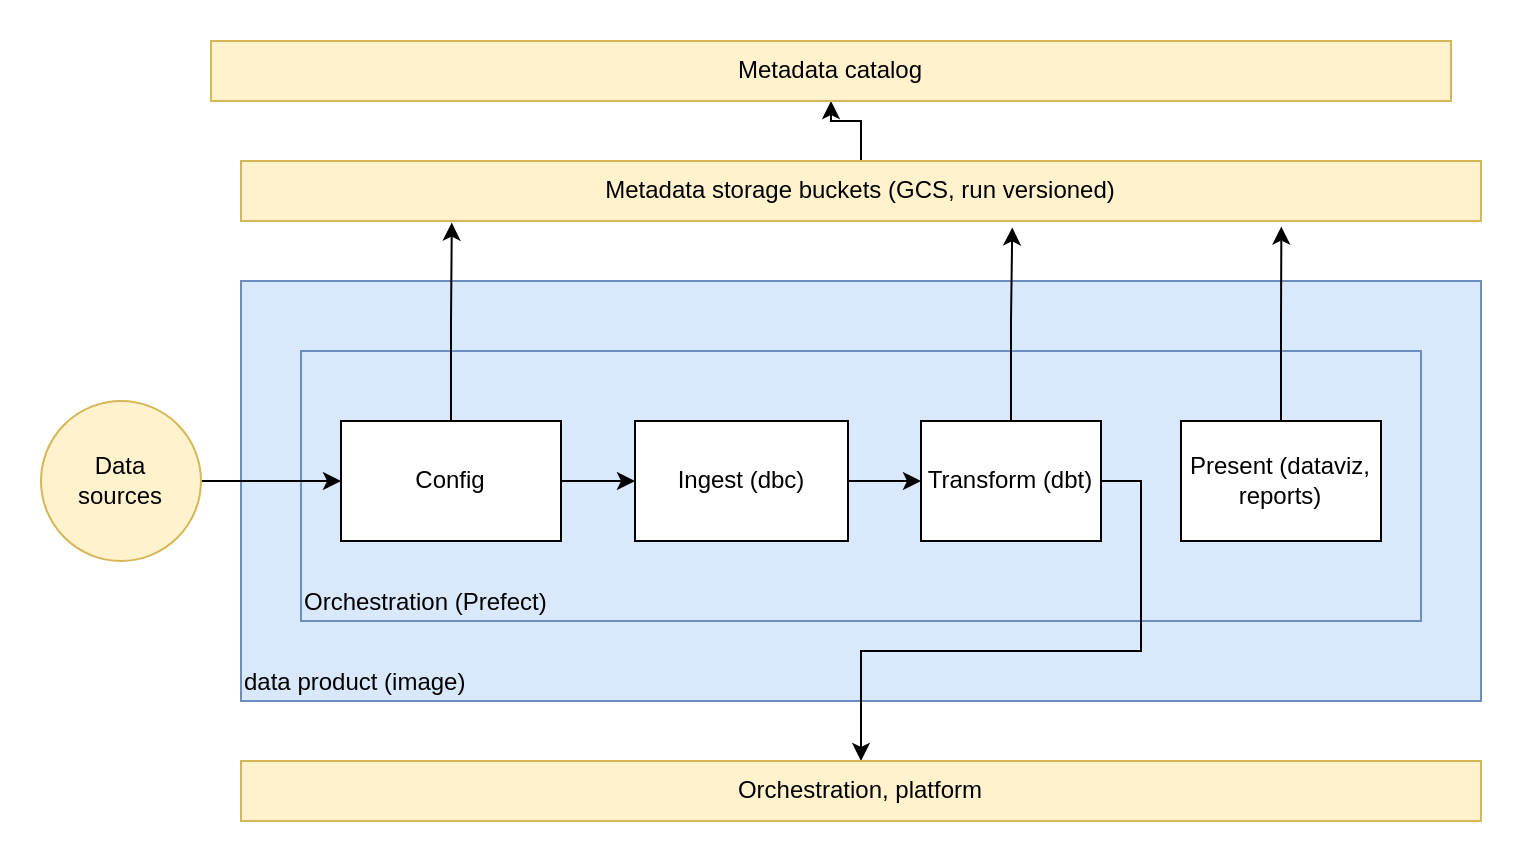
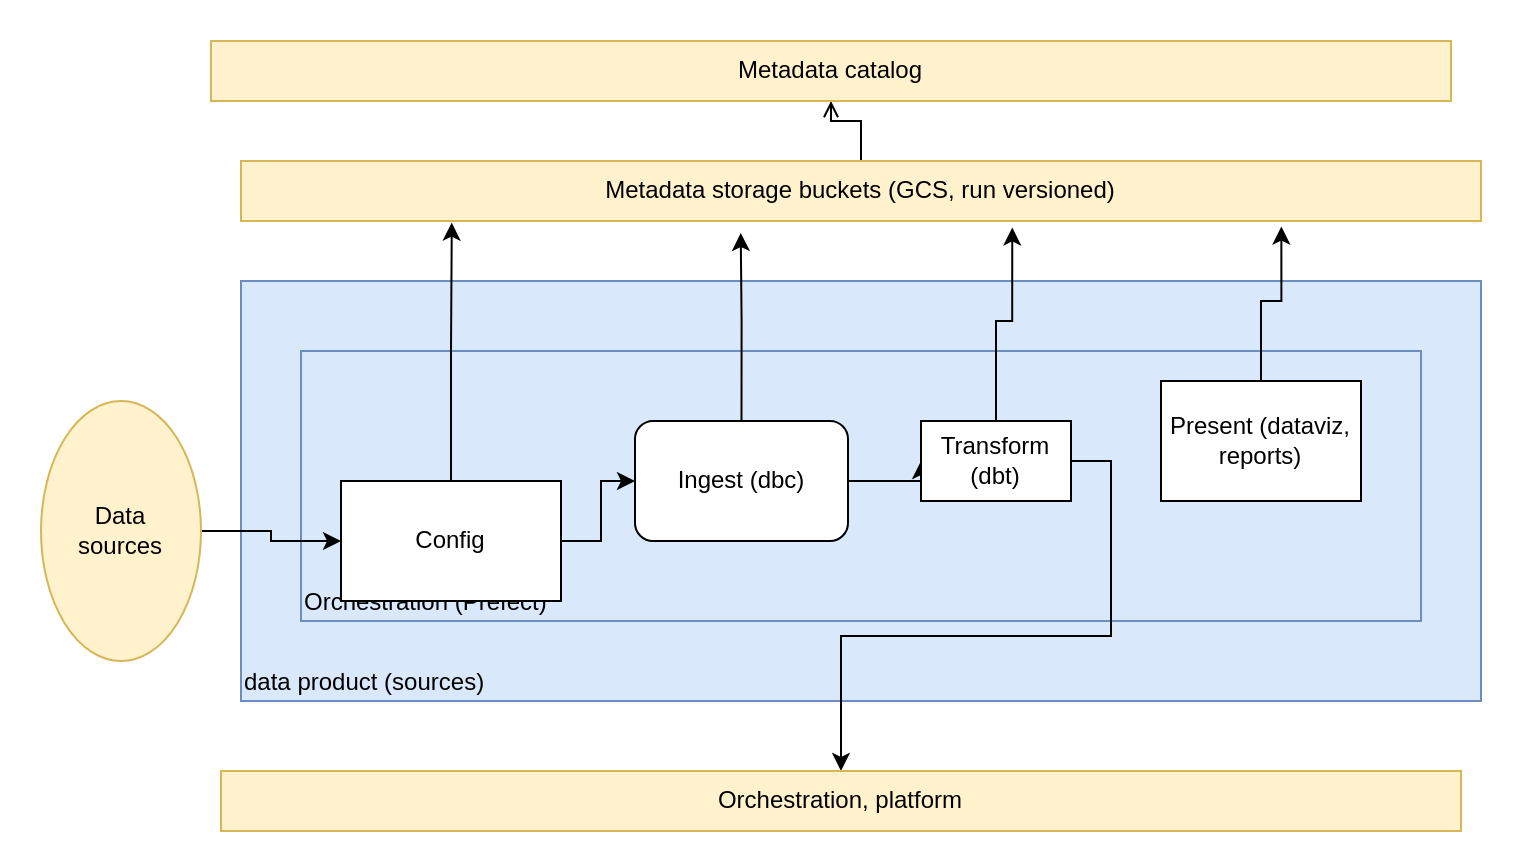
  <mxCell id="0" />
  <mxCell id="1" parent="0" />
- <mxCell id="2" value="&lt;div style=&quot;text-align: justify&quot;&gt;&lt;span&gt;data product (image)&lt;/span&gt;&lt;/div&gt;" style="rounded=0;whiteSpace=wrap;html=1;align=left;fillColor=#dae8fc;strokeColor=#6c8ebf;verticalAlign=bottom;" parent="1" vertex="1"><mxGeometry x="120" y="140" width="620" height="210" as="geometry" /></mxCell>
+ <mxCell id="2" value="&lt;div style=&quot;text-align: justify&quot;&gt;&lt;span&gt;data product (sources)&lt;/span&gt;&lt;/div&gt;" style="rounded=0;whiteSpace=wrap;html=1;align=left;fillColor=#dae8fc;strokeColor=#6c8ebf;verticalAlign=bottom;" parent="1" vertex="1"><mxGeometry x="120" y="140" width="620" height="210" as="geometry" /></mxCell>
  <mxCell id="3" value="Orchestration (Prefect)" style="rounded=0;whiteSpace=wrap;html=1;verticalAlign=bottom;align=left;fillColor=#dae8fc;strokeColor=#6c8ebf;" parent="1" vertex="1"><mxGeometry x="150" y="175" width="560" height="135" as="geometry" /></mxCell>
  <mxCell id="4" style="edgeStyle=orthogonalEdgeStyle;rounded=0;orthogonalLoop=1;jettySize=auto;html=1;exitX=1;exitY=0.5;exitDx=0;exitDy=0;entryX=0;entryY=0.5;entryDx=0;entryDy=0;" parent="1" source="6" target="9" edge="1"><mxGeometry relative="1" as="geometry" /></mxCell>
- <mxCell id="6" value="Ingest (dbc)" style="rounded=0;whiteSpace=wrap;html=1;" parent="1" vertex="1"><mxGeometry x="317" y="210" width="106.5" height="60" as="geometry" /></mxCell>
+ <mxCell id="5" style="edgeStyle=orthogonalEdgeStyle;rounded=0;orthogonalLoop=1;jettySize=auto;html=1;exitX=0.5;exitY=0;exitDx=0;exitDy=0;entryX=0.403;entryY=1.2;entryDx=0;entryDy=0;entryPerimeter=0;" parent="1" source="6" target="13" edge="1"><mxGeometry relative="1" as="geometry" /></mxCell>
+ <mxCell id="6" value="Ingest (dbc)" style="whiteSpace=wrap;html=1;rounded=1;" parent="1" vertex="1"><mxGeometry x="317" y="210" width="106.5" height="60" as="geometry" /></mxCell>
  <mxCell id="7" style="edgeStyle=orthogonalEdgeStyle;rounded=0;orthogonalLoop=1;jettySize=auto;html=1;exitX=1;exitY=0.5;exitDx=0;exitDy=0;" parent="1" source="9" target="15" edge="1"><mxGeometry relative="1" as="geometry" /></mxCell>
  <mxCell id="8" style="edgeStyle=orthogonalEdgeStyle;rounded=0;orthogonalLoop=1;jettySize=auto;html=1;exitX=0.5;exitY=0;exitDx=0;exitDy=0;entryX=0.622;entryY=1.107;entryDx=0;entryDy=0;entryPerimeter=0;" parent="1" source="9" target="13" edge="1"><mxGeometry relative="1" as="geometry" /></mxCell>
- <mxCell id="9" value="Transform (dbt)" style="rounded=0;whiteSpace=wrap;html=1;" parent="1" vertex="1"><mxGeometry x="460" y="210" width="90" height="60" as="geometry" /></mxCell>
+ <mxCell id="9" value="Transform (dbt)" style="rounded=0;whiteSpace=wrap;html=1;" parent="1" vertex="1"><mxGeometry x="460" y="210" width="75" height="40" as="geometry" /></mxCell>
  <mxCell id="10" style="edgeStyle=orthogonalEdgeStyle;rounded=0;orthogonalLoop=1;jettySize=auto;html=1;exitX=0.5;exitY=0;exitDx=0;exitDy=0;entryX=0.839;entryY=1.093;entryDx=0;entryDy=0;entryPerimeter=0;" parent="1" source="11" target="13" edge="1"><mxGeometry relative="1" as="geometry"><mxPoint x="681" y="70" as="targetPoint" /></mxGeometry></mxCell>
- <mxCell id="11" value="Present (dataviz, reports)" style="rounded=0;whiteSpace=wrap;html=1;" parent="1" vertex="1"><mxGeometry x="590" y="210" width="100" height="60" as="geometry" /></mxCell>
- <mxCell id="12" style="edgeStyle=orthogonalEdgeStyle;rounded=0;orthogonalLoop=1;jettySize=auto;html=1;exitX=0.5;exitY=0;exitDx=0;exitDy=0;" parent="1" source="13" target="14" edge="1"><mxGeometry relative="1" as="geometry" /></mxCell>
+ <mxCell id="11" value="Present (dataviz, reports)" style="rounded=0;whiteSpace=wrap;html=1;" parent="1" vertex="1"><mxGeometry x="580" y="190" width="100" height="60" as="geometry" /></mxCell>
+ <mxCell id="12" style="edgeStyle=orthogonalEdgeStyle;rounded=0;orthogonalLoop=1;jettySize=auto;html=1;exitX=0.5;exitY=0;exitDx=0;exitDy=0;endArrow=open;" parent="1" source="13" target="14" edge="1"><mxGeometry relative="1" as="geometry" /></mxCell>
  <mxCell id="13" value="Metadata storage buckets (GCS, run versioned)" style="rounded=0;whiteSpace=wrap;html=1;fillColor=#fff2cc;strokeColor=#d6b656;" parent="1" vertex="1"><mxGeometry x="120" y="80" width="620" height="30" as="geometry" /></mxCell>
  <mxCell id="14" value="Metadata catalog" style="rounded=0;whiteSpace=wrap;html=1;fillColor=#fff2cc;strokeColor=#d6b656;" parent="1" vertex="1"><mxGeometry x="105" y="20" width="620" height="30" as="geometry" /></mxCell>
- <mxCell id="15" value="Orchestration, platform" style="rounded=0;whiteSpace=wrap;html=1;fillColor=#fff2cc;strokeColor=#d6b656;" parent="1" vertex="1"><mxGeometry x="120" y="380" width="620" height="30" as="geometry" /></mxCell>
+ <mxCell id="15" value="Orchestration, platform" style="rounded=0;whiteSpace=wrap;html=1;fillColor=#fff2cc;strokeColor=#d6b656;" parent="1" vertex="1"><mxGeometry x="110" y="385" width="620" height="30" as="geometry" /></mxCell>
  <mxCell id="16" style="edgeStyle=orthogonalEdgeStyle;rounded=0;orthogonalLoop=1;jettySize=auto;html=1;exitX=1;exitY=0.5;exitDx=0;exitDy=0;entryX=0;entryY=0.5;entryDx=0;entryDy=0;" parent="1" source="18" target="6" edge="1"><mxGeometry relative="1" as="geometry" /></mxCell>
  <mxCell id="17" style="edgeStyle=orthogonalEdgeStyle;rounded=0;orthogonalLoop=1;jettySize=auto;html=1;exitX=0.5;exitY=0;exitDx=0;exitDy=0;entryX=0.17;entryY=1.027;entryDx=0;entryDy=0;entryPerimeter=0;" parent="1" source="18" target="13" edge="1"><mxGeometry relative="1" as="geometry"><mxPoint x="225" y="80" as="targetPoint" /></mxGeometry></mxCell>
- <mxCell id="18" value="Config" style="rounded=0;whiteSpace=wrap;html=1;" parent="1" vertex="1"><mxGeometry x="170" y="210" width="110" height="60" as="geometry" /></mxCell>
+ <mxCell id="18" value="Config" style="rounded=0;whiteSpace=wrap;html=1;" parent="1" vertex="1"><mxGeometry x="170" y="240" width="110" height="60" as="geometry" /></mxCell>
  <mxCell id="19" style="edgeStyle=orthogonalEdgeStyle;rounded=0;orthogonalLoop=1;jettySize=auto;html=1;exitX=1;exitY=0.5;exitDx=0;exitDy=0;entryX=0;entryY=0.5;entryDx=0;entryDy=0;" parent="1" source="20" target="18" edge="1"><mxGeometry relative="1" as="geometry" /></mxCell>
- <mxCell id="20" value="Data&lt;br&gt;sources" style="ellipse;whiteSpace=wrap;html=1;aspect=fixed;verticalAlign=middle;fillColor=#fff2cc;strokeColor=#d6b656;" parent="1" vertex="1"><mxGeometry x="20" y="200" width="80" height="80" as="geometry" /></mxCell>
+ <mxCell id="20" value="Data&lt;br&gt;sources" style="ellipse;whiteSpace=wrap;html=1;aspect=fixed;verticalAlign=middle;fillColor=#fff2cc;strokeColor=#d6b656;" parent="1" vertex="1"><mxGeometry x="20" y="200" width="80" height="130" as="geometry" /></mxCell>
